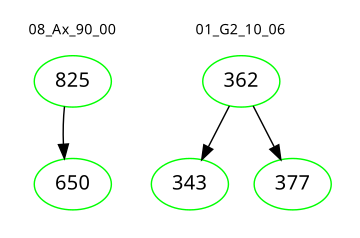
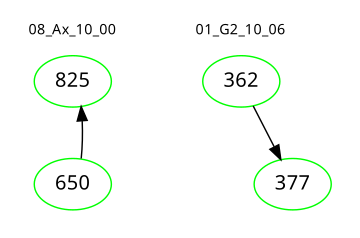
  digraph {
    fontname="Noto Sans"
    node [color=green fontname="Noto Sans"]
    edge [color=black fontname="Noto Sans"]
    n1 [label=825]
    n2 [label=650]
    n3 [label=362]
-   n4 [label=343]
    n5 [label=377]
    subgraph cluster_1 {
      color=white
      fontsize=10
-     label="08_Ax_90_00"
+     label="08_Ax_10_00"
      n1
      n2
    }
    subgraph cluster_2 {
      color=white
      fontsize=10
      label="01_G2_10_06"
      n3
-     n4
      n5
    }
-   n1 -> n2
-   n3 -> n4
+   n2 -> n1
    n3 -> n5
  }
